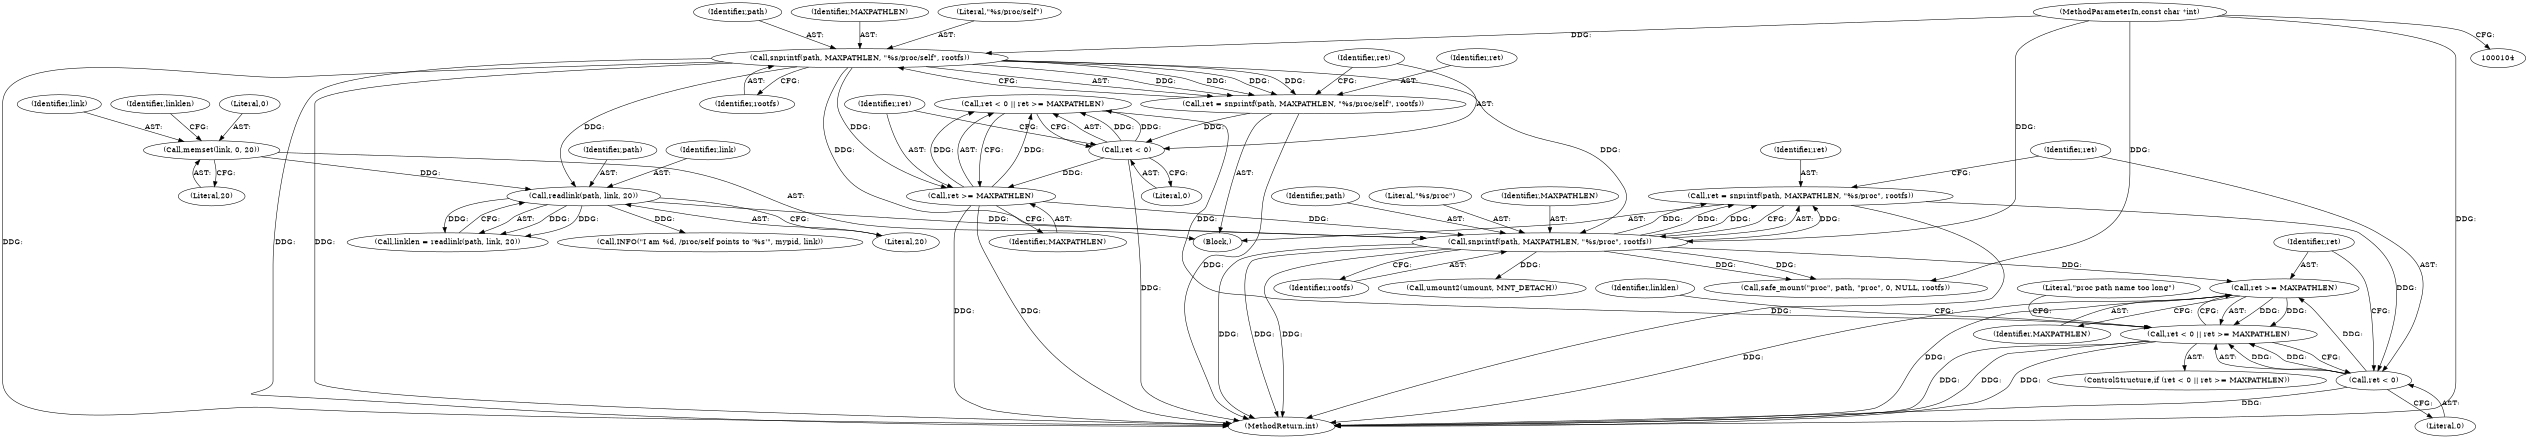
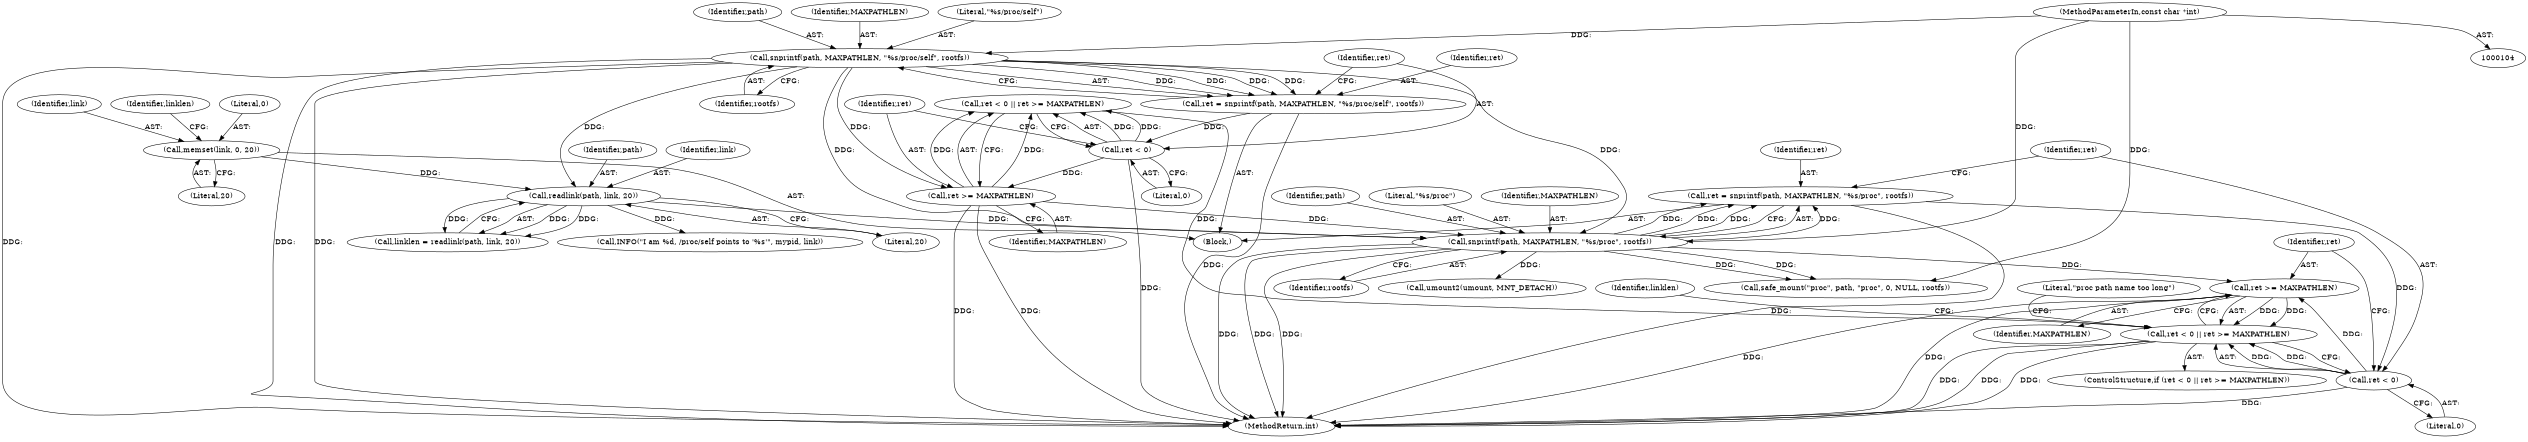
  digraph {
    n1 [label="(Call,ret = snprintf(path, MAXPATHLEN, \"%s/proc\", rootfs))"]
    n2 [label="(Call,snprintf(path, MAXPATHLEN, \"%s/proc\", rootfs))"]
    n3 [label="(Call,ret < 0)"]
    n4 [label="(MethodReturn,int)"]
    n5 [label="(Block,)"]
    n6 [label="(Call,ret >= MAXPATHLEN)"]
    n7 [label="(Identifier,rootfs)"]
    n8 [label="(Call,umount2(umount, MNT_DETACH))"]
    n9 [label="(Call,safe_mount(\"proc\", path, \"proc\", 0, NULL, rootfs))"]
    n10 [label="(Call,ret < 0 || ret >= MAXPATHLEN)"]
    n11 [label="(Literal,0)"]
    n12 [label="(Identifier,MAXPATHLEN)"]
    n13 [label="(Call,readlink(path, link, 20))"]
    n14 [label="(Literal,20)"]
    n15 [label="(Call,linklen = readlink(path, link, 20))"]
    n16 [label="(Call,INFO(\"I am %d, /proc/self points to '%s'\", mypid, link))"]
    n17 [label="(Call,snprintf(path, MAXPATHLEN, \"%s/proc/self\", rootfs))"]
    n18 [label="(Call,ret >= MAXPATHLEN)"]
    n19 [label="(Call,ret = snprintf(path, MAXPATHLEN, \"%s/proc/self\", rootfs))"]
    n20 [label="(Identifier,rootfs)"]
    n21 [label="(Identifier,MAXPATHLEN)"]
    n22 [label="(Call,ret < 0 || ret >= MAXPATHLEN)"]
    n23 [label="(Call,ret < 0)"]
    n24 [label="(MethodParameterIn,const char *int)"]
    1000104
    n26 [label="(Call,memset(link, 0, 20))"]
    n27 [label="(Literal,20)"]
    n28 [label="(Literal,0)"]
    n29 [label="(ControlStructure,if (ret < 0 || ret >= MAXPATHLEN))"]
    n30 [label="(Literal,\"%s/proc/self\")"]
    n31 [label="(Identifier,ret)"]
    n32 [label="(Identifier,ret)"]
    n33 [label="(Identifier,linklen)"]
    n34 [label="(Identifier,path)"]
    n35 [label="(Identifier,ret)"]
    n36 [label="(Identifier,path)"]
    n37 [label="(Identifier,ret)"]
    n38 [label="(Identifier,ret)"]
    n39 [label="(Identifier,path)"]
    n40 [label="(Literal,0)"]
    n41 [label="(Literal,\"proc path name too long\")"]
    n42 [label="(Identifier,ret)"]
    n43 [label="(Literal,\"%s/proc\")"]
    n44 [label="(Identifier,MAXPATHLEN)"]
    n45 [label="(Identifier,link)"]
    n46 [label="(Identifier,link)"]
    n47 [label="(Identifier,MAXPATHLEN)"]
    n48 [label="(Identifier,linklen)"]
    n1 -> n2 [label="CFG: "]
    n1 -> n3 [label="DDG: "]
    n1 -> n4 [label="DDG: "]
    n1 -> n5 [label="AST: "]
    n2 -> n1 [label="AST: "]
    n2 -> n1 [label="DDG: "]
    n2 -> n1 [label="DDG: "]
    n2 -> n1 [label="DDG: "]
    n2 -> n1 [label="DDG: "]
    n2 -> n4 [label="DDG: "]
    n2 -> n4 [label="DDG: "]
    n2 -> n4 [label="DDG: "]
    n2 -> n6 [label="DDG: "]
    n2 -> n7 [label="CFG: "]
    n2 -> n8 [label="DDG: "]
    n2 -> n9 [label="DDG: "]
    n2 -> n9 [label="DDG: "]
    n3 -> n4 [label="DDG: "]
    n3 -> n6 [label="DDG: "]
    n3 -> n10 [label="AST: "]
    n3 -> n10 [label="DDG: "]
    n3 -> n10 [label="DDG: "]
    n3 -> n11 [label="CFG: "]
    n6 -> n4 [label="DDG: "]
    n6 -> n4 [label="DDG: "]
    n6 -> n10 [label="AST: "]
    n6 -> n10 [label="DDG: "]
    n6 -> n10 [label="DDG: "]
    n6 -> n12 [label="CFG: "]
    n7 -> n2 [label="AST: "]
    n10 -> n3 [label="CFG: "]
    n10 -> n4 [label="DDG: "]
    n10 -> n4 [label="DDG: "]
    n10 -> n4 [label="DDG: "]
    n10 -> n6 [label="CFG: "]
    n10 -> n29 [label="AST: "]
    n11 -> n3 [label="AST: "]
    n12 -> n6 [label="AST: "]
    n13 -> n2 [label="DDG: "]
    n13 -> n14 [label="CFG: "]
    n13 -> n15 [label="AST: "]
    n13 -> n15 [label="DDG: "]
    n13 -> n15 [label="DDG: "]
    n13 -> n15 [label="DDG: "]
    n13 -> n16 [label="DDG: "]
    n14 -> n13 [label="AST: "]
    n15 -> n13 [label="CFG: "]
    n17 -> n2 [label="DDG: "]
    n17 -> n2 [label="DDG: "]
    n17 -> n4 [label="DDG: "]
    n17 -> n4 [label="DDG: "]
    n17 -> n4 [label="DDG: "]
    n17 -> n13 [label="DDG: "]
    n17 -> n18 [label="DDG: "]
    n17 -> n19 [label="AST: "]
    n17 -> n19 [label="DDG: "]
    n17 -> n19 [label="DDG: "]
    n17 -> n19 [label="DDG: "]
    n17 -> n19 [label="DDG: "]
    n17 -> n20 [label="CFG: "]
    n18 -> n2 [label="DDG: "]
    n18 -> n4 [label="DDG: "]
    n18 -> n4 [label="DDG: "]
    n18 -> n21 [label="CFG: "]
    n18 -> n22 [label="AST: "]
    n18 -> n22 [label="DDG: "]
    n18 -> n22 [label="DDG: "]
    n19 -> n4 [label="DDG: "]
    n19 -> n5 [label="AST: "]
    n19 -> n17 [label="CFG: "]
    n19 -> n23 [label="DDG: "]
    n20 -> n17 [label="AST: "]
    n21 -> n18 [label="AST: "]
    n22 -> n10 [label="DDG: "]
    n22 -> n18 [label="CFG: "]
    n22 -> n23 [label="CFG: "]
    n23 -> n4 [label="DDG: "]
    n23 -> n18 [label="DDG: "]
    n23 -> n22 [label="AST: "]
    n23 -> n22 [label="DDG: "]
    n23 -> n22 [label="DDG: "]
    n23 -> n28 [label="CFG: "]
    n24 -> n2 [label="DDG: "]
-   n24 -> n4 [label="DDG: "]
    n24 -> n9 [label="DDG: "]
    n24 -> n17 [label="DDG: "]
-   n24 -> 1000104 [label="CFG: "]
+   n24 -> 1000104 [label="AST: "]
    n26 -> n5 [label="AST: "]
    n26 -> n13 [label="DDG: "]
    n26 -> n27 [label="CFG: "]
    n27 -> n26 [label="AST: "]
    n28 -> n23 [label="AST: "]
    n30 -> n17 [label="AST: "]
    n31 -> n1 [label="CFG: "]
    n31 -> n3 [label="AST: "]
    n32 -> n18 [label="AST: "]
    n32 -> n23 [label="CFG: "]
    n33 -> n10 [label="CFG: "]
    n34 -> n13 [label="AST: "]
    n35 -> n19 [label="CFG: "]
    n35 -> n23 [label="AST: "]
    n36 -> n2 [label="AST: "]
    n37 -> n1 [label="AST: "]
    n38 -> n19 [label="AST: "]
    n39 -> n17 [label="AST: "]
    n40 -> n26 [label="AST: "]
    n41 -> n10 [label="CFG: "]
    n42 -> n3 [label="CFG: "]
    n42 -> n6 [label="AST: "]
    n43 -> n2 [label="AST: "]
    n44 -> n17 [label="AST: "]
    n45 -> n13 [label="AST: "]
    n46 -> n26 [label="AST: "]
    n47 -> n2 [label="AST: "]
    n48 -> n26 [label="CFG: "]
  }
